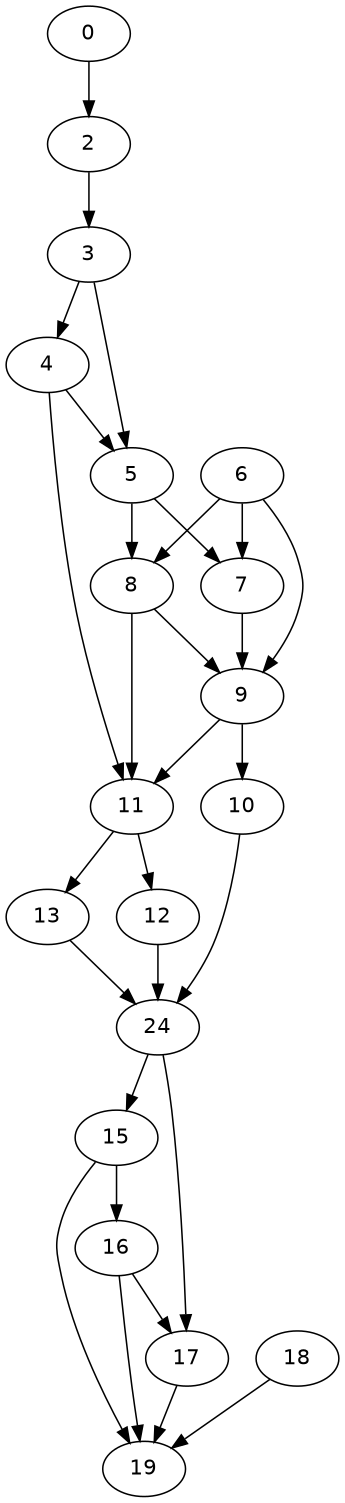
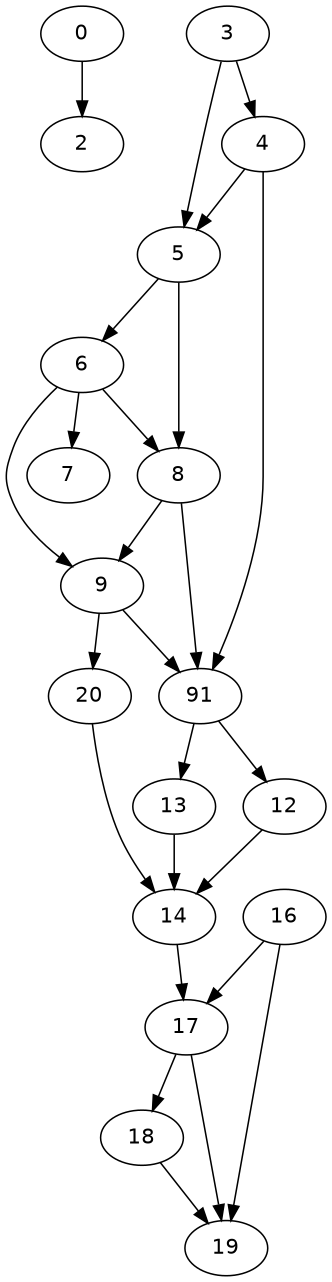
  digraph {
    fontname="DejaVu Sans"
    node [fontname="DejaVu Sans"]
    edge [fontname="DejaVu Sans"]
    0
    2
    3
    4
    5
-   11
+   11 [label=91]
    6
    8
    12
    13
    7
    9
-   10
-   14 [label=24]
-   15
+   10 [label=20]
+   14
    17
    16
    19
    18
    0 -> 2
-   2 -> 3
    3 -> 4
    3 -> 5
    4 -> 5
    4 -> 11
-   5 -> 7
+   5 -> 6
    5 -> 8
    11 -> 12
    11 -> 13
    6 -> 8
    6 -> 7
    6 -> 9
    8 -> 11
    8 -> 9
    12 -> 14
    13 -> 14
-   7 -> 9
    9 -> 11
    9 -> 10
    10 -> 14
-   14 -> 15
    14 -> 17
-   15 -> 16
-   15 -> 19
    17 -> 19
+   17 -> 18
    16 -> 17
    16 -> 19
    18 -> 19
  }
